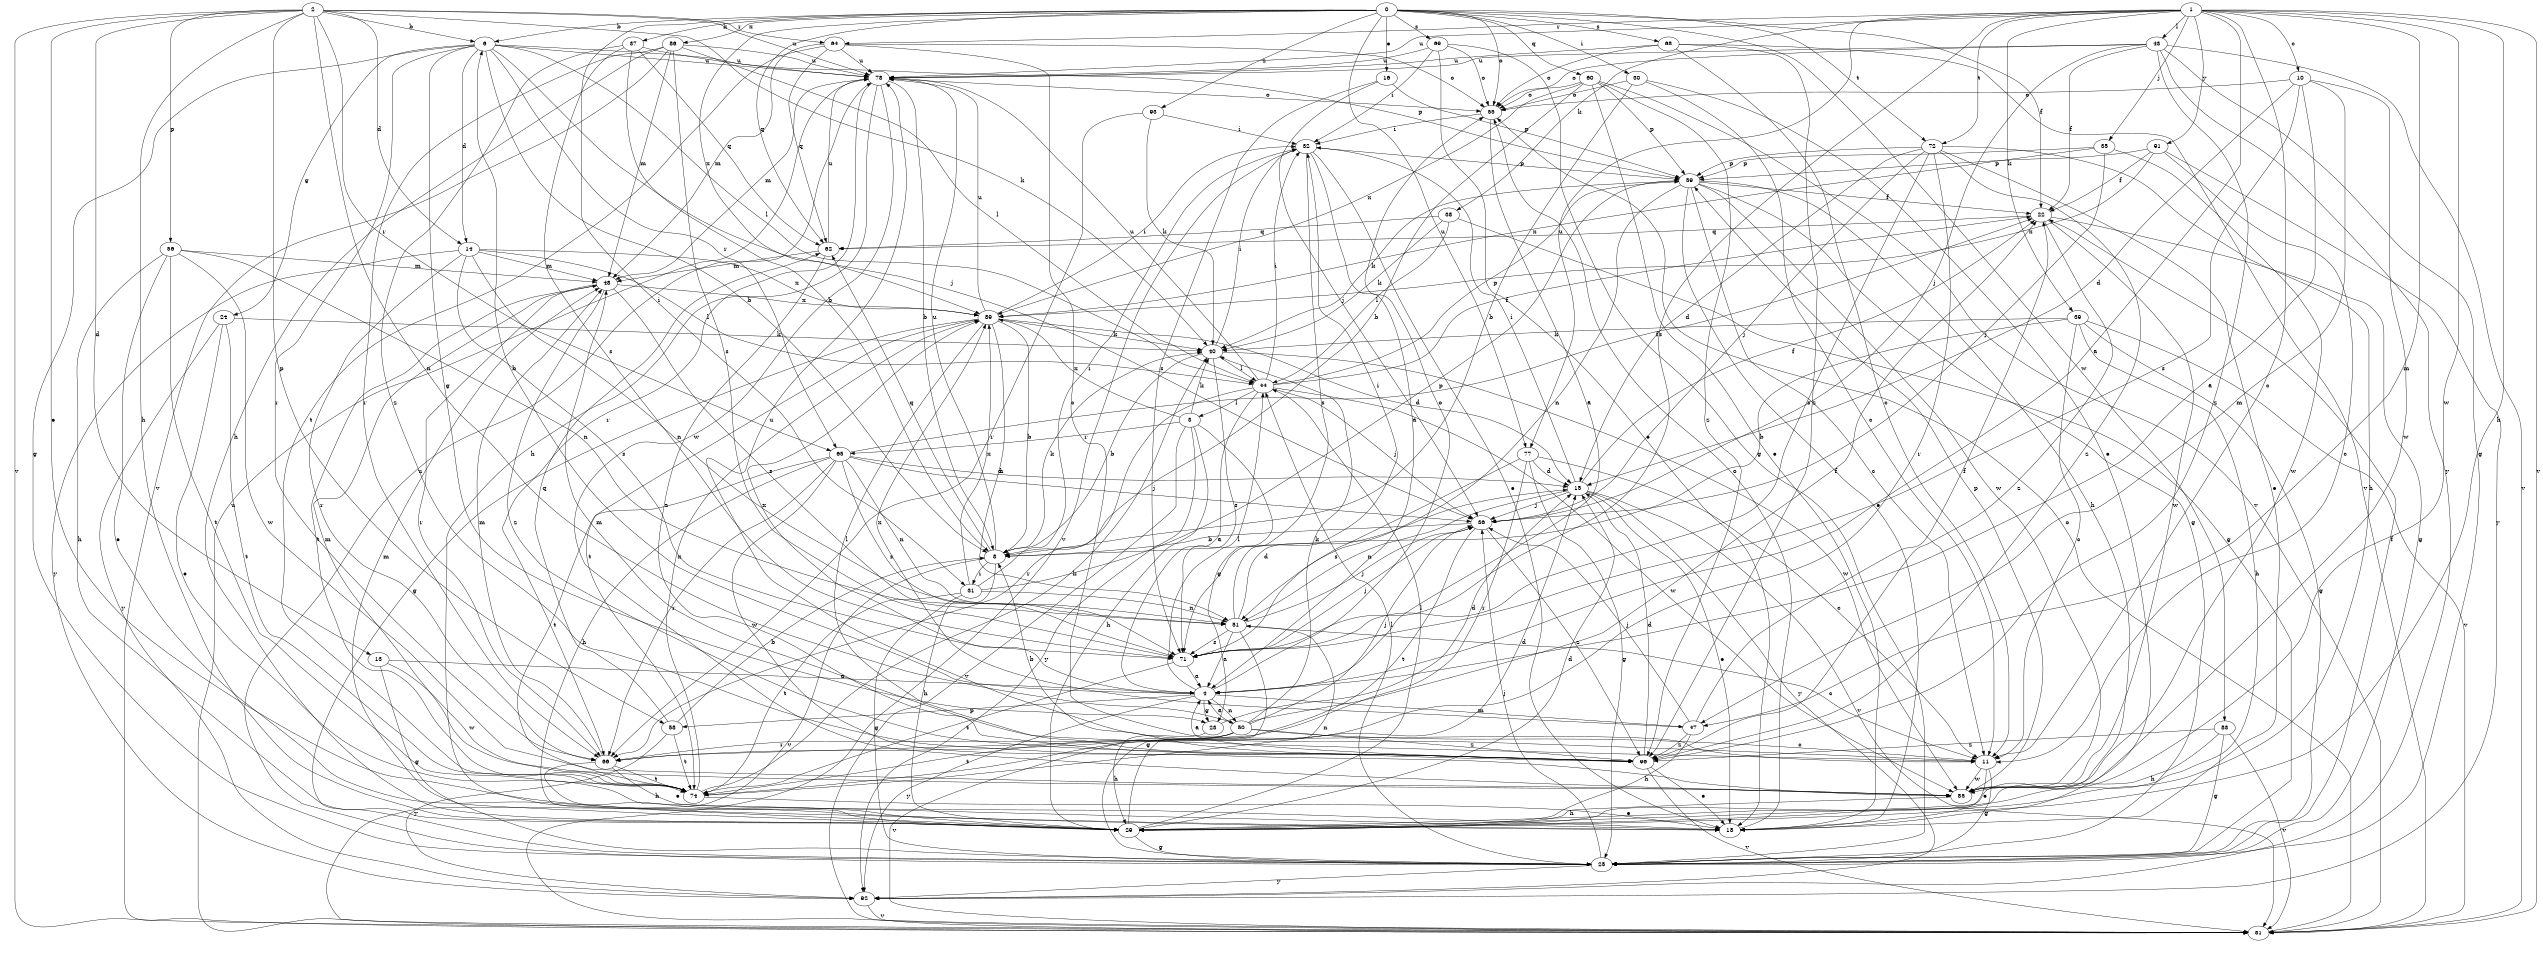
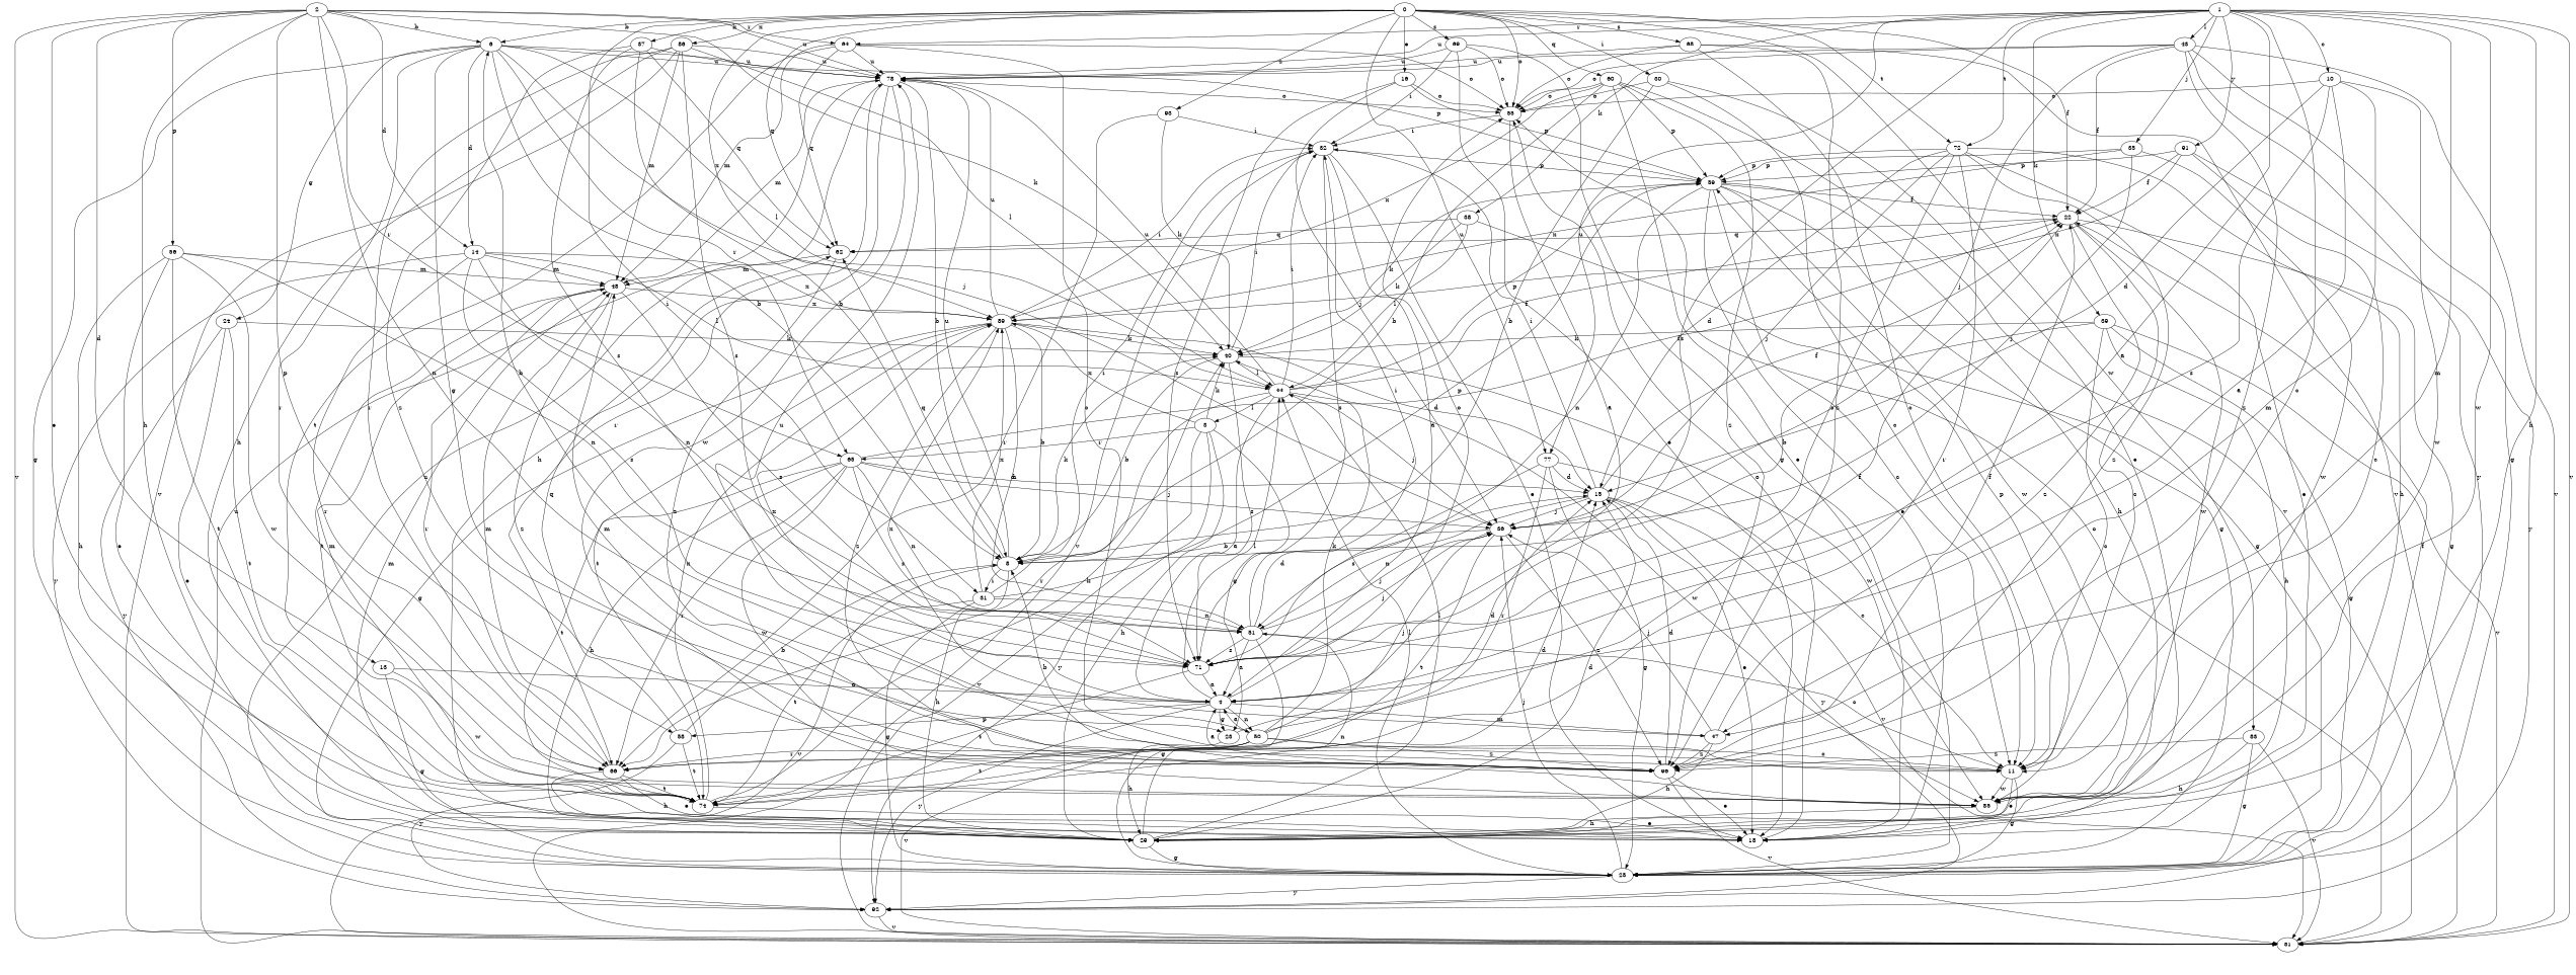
  strict digraph {
    0
    6
    16
    22
    30
    31
    37
    55
    60
    62
    68
    69
    72
    77
    83
    86
    89
    93
    78
    14
    65
    23
    44
    8
    24
    25
    36
    59
    66
    71
    11
    85
    96
    18
    51
    32
    74
    4
    81
    48
    29
    15
    40
    1
    10
    35
    38
    39
    43
    47
    64
    91
    50
    58
    92
    2
    13
    56
    3
    0 -> 6 [label=b]
    0 -> 16 [label=e]
    0 -> 22 [label=f]
    0 -> 30 [label=i]
    0 -> 31 [label=i]
    0 -> 37 [label=k]
    0 -> 55 [label=o]
    0 -> 60 [label=q]
    0 -> 62 [label=q]
    0 -> 68 [label=s]
    0 -> 69 [label=s]
    0 -> 72 [label=t]
    0 -> 77 [label=u]
    0 -> 83 [label=w]
    0 -> 86 [label=x]
    0 -> 89 [label=x]
    0 -> 93 [label=z]
    6 -> 78 [label=u]
    6 -> 14 [label=d]
    6 -> 65 [label=r]
    6 -> 23 [label=g]
    6 -> 44 [label=l]
    6 -> 8 [label=b]
    6 -> 24 [label=g]
    6 -> 25 [label=g]
    6 -> 36 [label=j]
    6 -> 59 [label=p]
    6 -> 66 [label=r]
+   16 -> 55 [label=o]
    16 -> 36 [label=j]
    16 -> 59 [label=p]
    16 -> 71 [label=s]
    22 -> 62 [label=q]
    22 -> 25 [label=g]
+   22 -> 11 [label=c]
    22 -> 85 [label=w]
    22 -> 96 [label=z]
    30 -> 55 [label=o]
    30 -> 8 [label=b]
    30 -> 11 [label=c]
    30 -> 18 [label=e]
    31 -> 89 [label=x]
    31 -> 25 [label=g]
    31 -> 59 [label=p]
    31 -> 51 [label=n]
    31 -> 32 [label=i]
    31 -> 74 [label=t]
    37 -> 62 [label=q]
    37 -> 78 [label=u]
    37 -> 8 [label=b]
    37 -> 71 [label=s]
    37 -> 96 [label=z]
    55 -> 32 [label=i]
    55 -> 4 [label=a]
    60 -> 55 [label=o]
    60 -> 89 [label=x]
    60 -> 8 [label=b]
    60 -> 59 [label=p]
    60 -> 96 [label=z]
    60 -> 18 [label=e]
    60 -> 81 [label=v]
-   62 -> 78 [label=u]
    62 -> 96 [label=z]
    62 -> 48 [label=m]
    68 -> 55 [label=o]
    68 -> 78 [label=u]
    68 -> 11 [label=c]
    68 -> 96 [label=z]
    68 -> 81 [label=v]
    69 -> 55 [label=o]
    69 -> 78 [label=u]
    69 -> 25 [label=g]
    69 -> 18 [label=e]
    69 -> 32 [label=i]
    72 -> 36 [label=j]
    72 -> 59 [label=p]
    72 -> 66 [label=r]
    72 -> 71 [label=s]
    72 -> 96 [label=z]
    72 -> 18 [label=e]
    72 -> 29 [label=h]
    72 -> 15 [label=d]
    77 -> 25 [label=g]
    77 -> 66 [label=r]
    77 -> 71 [label=s]
    77 -> 11 [label=c]
    77 -> 15 [label=d]
    83 -> 25 [label=g]
    83 -> 96 [label=z]
    83 -> 81 [label=v]
    83 -> 29 [label=h]
    86 -> 78 [label=u]
    86 -> 44 [label=l]
    86 -> 66 [label=r]
    86 -> 71 [label=s]
    86 -> 81 [label=v]
    86 -> 48 [label=m]
    86 -> 29 [label=h]
    89 -> 78 [label=u]
    89 -> 8 [label=b]
    89 -> 25 [label=g]
-   89 -> 96 [label=l]
+   89 -> 96 [label=z]
    89 -> 51 [label=n]
    89 -> 32 [label=i]
    89 -> 74 [label=t]
    89 -> 15 [label=d]
    89 -> 40 [label=k]
    93 -> 66 [label=r]
    93 -> 32 [label=i]
    93 -> 40 [label=k]
    78 -> 55 [label=o]
    78 -> 8 [label=b]
    78 -> 66 [label=r]
    78 -> 85 [label=w]
    78 -> 48 [label=m]
    78 -> 29 [label=h]
    14 -> 89 [label=x]
    14 -> 44 [label=l]
    14 -> 66 [label=r]
    14 -> 71 [label=s]
    14 -> 51 [label=n]
    14 -> 48 [label=m]
    14 -> 92 [label=y]
    65 -> 22 [label=f]
    65 -> 36 [label=j]
    65 -> 66 [label=r]
    65 -> 71 [label=s]
    65 -> 85 [label=w]
    65 -> 51 [label=n]
    65 -> 74 [label=t]
    65 -> 29 [label=h]
    65 -> 15 [label=d]
    23 -> 29 [label=h]
    23 -> 15 [label=d]
    44 -> 22 [label=f]
    44 -> 78 [label=u]
    44 -> 36 [label=j]
    44 -> 59 [label=p]
    44 -> 66 [label=r]
    44 -> 85 [label=w]
    44 -> 32 [label=i]
    44 -> 4 [label=a]
    44 -> 3 [label=l]
    8 -> 31 [label=i]
    8 -> 62 [label=q]
    8 -> 78 [label=u]
    8 -> 81 [label=v]
    8 -> 29 [label=h]
    8 -> 40 [label=k]
    24 -> 18 [label=e]
    24 -> 74 [label=t]
    24 -> 40 [label=k]
    24 -> 92 [label=y]
    25 -> 22 [label=f]
    25 -> 78 [label=u]
    25 -> 44 [label=l]
    25 -> 36 [label=j]
    25 -> 92 [label=y]
    36 -> 8 [label=b]
    36 -> 96 [label=z]
    36 -> 74 [label=t]
    59 -> 22 [label=f]
    59 -> 25 [label=g]
    59 -> 11 [label=c]
    59 -> 85 [label=w]
    59 -> 18 [label=e]
    59 -> 51 [label=n]
    59 -> 29 [label=h]
    59 -> 40 [label=k]
    66 -> 18 [label=e]
    66 -> 74 [label=t]
    66 -> 48 [label=m]
    66 -> 29 [label=h]
    71 -> 36 [label=j]
    71 -> 74 [label=t]
    71 -> 4 [label=a]
    11 -> 78 [label=u]
    11 -> 25 [label=g]
    11 -> 85 [label=w]
    11 -> 18 [label=e]
    11 -> 48 [label=m]
    85 -> 59 [label=p]
    85 -> 29 [label=h]
    96 -> 8 [label=b]
    96 -> 18 [label=e]
    96 -> 4 [label=a]
    96 -> 81 [label=v]
    96 -> 15 [label=d]
    18 -> 55 [label=o]
    51 -> 25 [label=g]
    51 -> 36 [label=j]
    51 -> 71 [label=s]
    51 -> 11 [label=c]
    51 -> 32 [label=i]
    51 -> 4 [label=a]
    51 -> 15 [label=d]
    32 -> 59 [label=p]
    32 -> 71 [label=s]
    32 -> 18 [label=e]
    32 -> 4 [label=a]
    32 -> 81 [label=v]
    74 -> 89 [label=x]
    74 -> 18 [label=e]
    74 -> 48 [label=m]
    74 -> 15 [label=d]
    74 -> 40 [label=k]
    4 -> 6 [label=b]
    4 -> 55 [label=o]
    4 -> 89 [label=x]
    4 -> 23 [label=g]
    4 -> 44 [label=l]
    4 -> 47 [label=m]
    4 -> 50 [label=n]
    4 -> 58 [label=p]
    4 -> 92 [label=y]
    81 -> 55 [label=o]
    81 -> 78 [label=u]
    48 -> 89 [label=x]
    48 -> 66 [label=r]
    48 -> 71 [label=s]
    48 -> 96 [label=z]
    48 -> 74 [label=t]
    29 -> 44 [label=l]
    29 -> 25 [label=g]
    29 -> 51 [label=n]
    29 -> 48 [label=m]
    29 -> 15 [label=d]
    15 -> 22 [label=f]
    15 -> 36 [label=j]
    15 -> 18 [label=e]
    15 -> 51 [label=n]
    15 -> 32 [label=i]
    15 -> 81 [label=v]
    15 -> 92 [label=y]
    40 -> 44 [label=l]
    40 -> 8 [label=b]
    40 -> 71 [label=s]
    40 -> 85 [label=w]
    40 -> 32 [label=i]
    1 -> 72 [label=t]
    1 -> 77 [label=u]
    1 -> 78 [label=u]
    1 -> 71 [label=s]
    1 -> 11 [label=c]
    1 -> 85 [label=w]
    1 -> 4 [label=a]
    1 -> 81 [label=v]
    1 -> 29 [label=h]
    1 -> 10 [label=c]
    1 -> 35 [label=j]
    1 -> 38 [label=k]
    1 -> 39 [label=k]
    1 -> 43 [label=l]
    1 -> 47 [label=m]
    1 -> 64 [label=r]
    1 -> 91 [label=y]
    10 -> 55 [label=o]
    10 -> 71 [label=s]
    10 -> 85 [label=w]
    10 -> 4 [label=a]
    10 -> 15 [label=d]
    10 -> 47 [label=m]
    35 -> 89 [label=x]
    35 -> 36 [label=j]
    35 -> 59 [label=p]
    35 -> 85 [label=w]
    38 -> 62 [label=q]
    38 -> 44 [label=l]
    38 -> 25 [label=g]
    38 -> 40 [label=k]
    39 -> 8 [label=b]
    39 -> 25 [label=g]
    39 -> 11 [label=c]
    39 -> 81 [label=v]
    39 -> 29 [label=h]
    39 -> 40 [label=k]
    43 -> 22 [label=f]
    43 -> 55 [label=o]
    43 -> 78 [label=u]
    43 -> 25 [label=g]
    43 -> 36 [label=j]
    43 -> 96 [label=z]
    43 -> 81 [label=v]
    43 -> 92 [label=y]
    47 -> 22 [label=f]
    47 -> 89 [label=x]
    47 -> 36 [label=j]
    47 -> 96 [label=z]
    47 -> 29 [label=h]
    64 -> 55 [label=o]
    64 -> 62 [label=q]
    64 -> 78 [label=u]
    64 -> 11 [label=c]
    64 -> 74 [label=t]
    64 -> 48 [label=m]
    91 -> 22 [label=f]
    91 -> 89 [label=x]
    91 -> 59 [label=p]
    91 -> 11 [label=c]
    91 -> 92 [label=y]
    50 -> 22 [label=f]
    50 -> 36 [label=j]
    50 -> 66 [label=r]
    50 -> 11 [label=c]
    50 -> 96 [label=z]
    50 -> 74 [label=t]
    50 -> 4 [label=a]
    50 -> 81 [label=v]
    50 -> 40 [label=k]
    58 -> 62 [label=q]
    58 -> 8 [label=b]
    58 -> 74 [label=t]
    58 -> 92 [label=y]
    92 -> 81 [label=v]
    2 -> 6 [label=b]
    2 -> 78 [label=u]
    2 -> 14 [label=d]
    2 -> 65 [label=r]
    2 -> 18 [label=e]
    2 -> 81 [label=v]
    2 -> 29 [label=h]
    2 -> 40 [label=k]
    2 -> 64 [label=r]
    2 -> 50 [label=n]
    2 -> 58 [label=p]
    2 -> 13 [label=d]
    2 -> 56 [label=p]
    13 -> 25 [label=g]
    13 -> 85 [label=w]
    13 -> 4 [label=a]
    56 -> 85 [label=w]
    56 -> 18 [label=e]
    56 -> 51 [label=n]
    56 -> 74 [label=t]
    56 -> 48 [label=m]
    56 -> 29 [label=h]
    3 -> 89 [label=x]
    3 -> 65 [label=r]
    3 -> 23 [label=g]
    3 -> 81 [label=v]
    3 -> 29 [label=h]
    3 -> 40 [label=k]
    3 -> 92 [label=y]
  }
